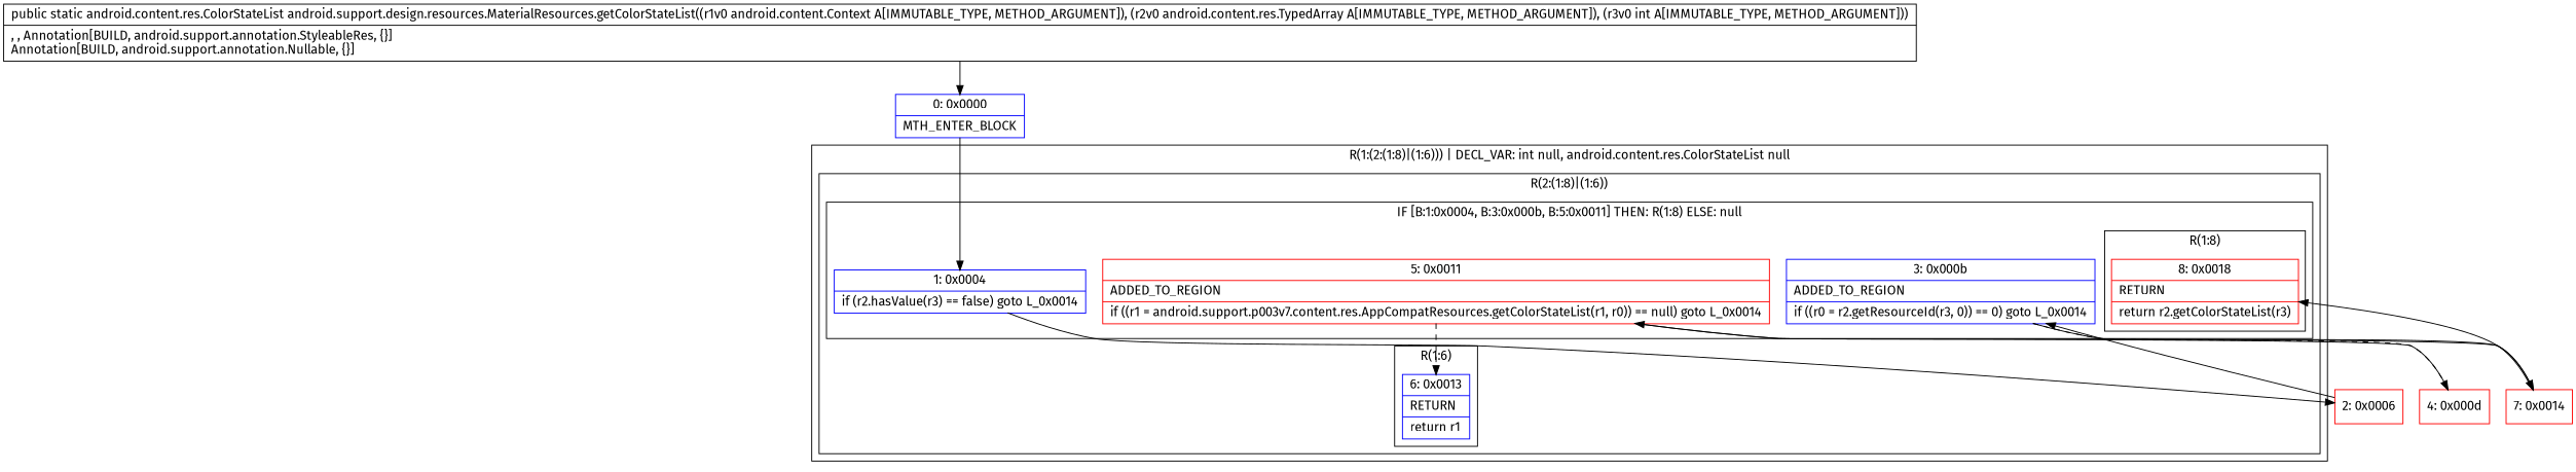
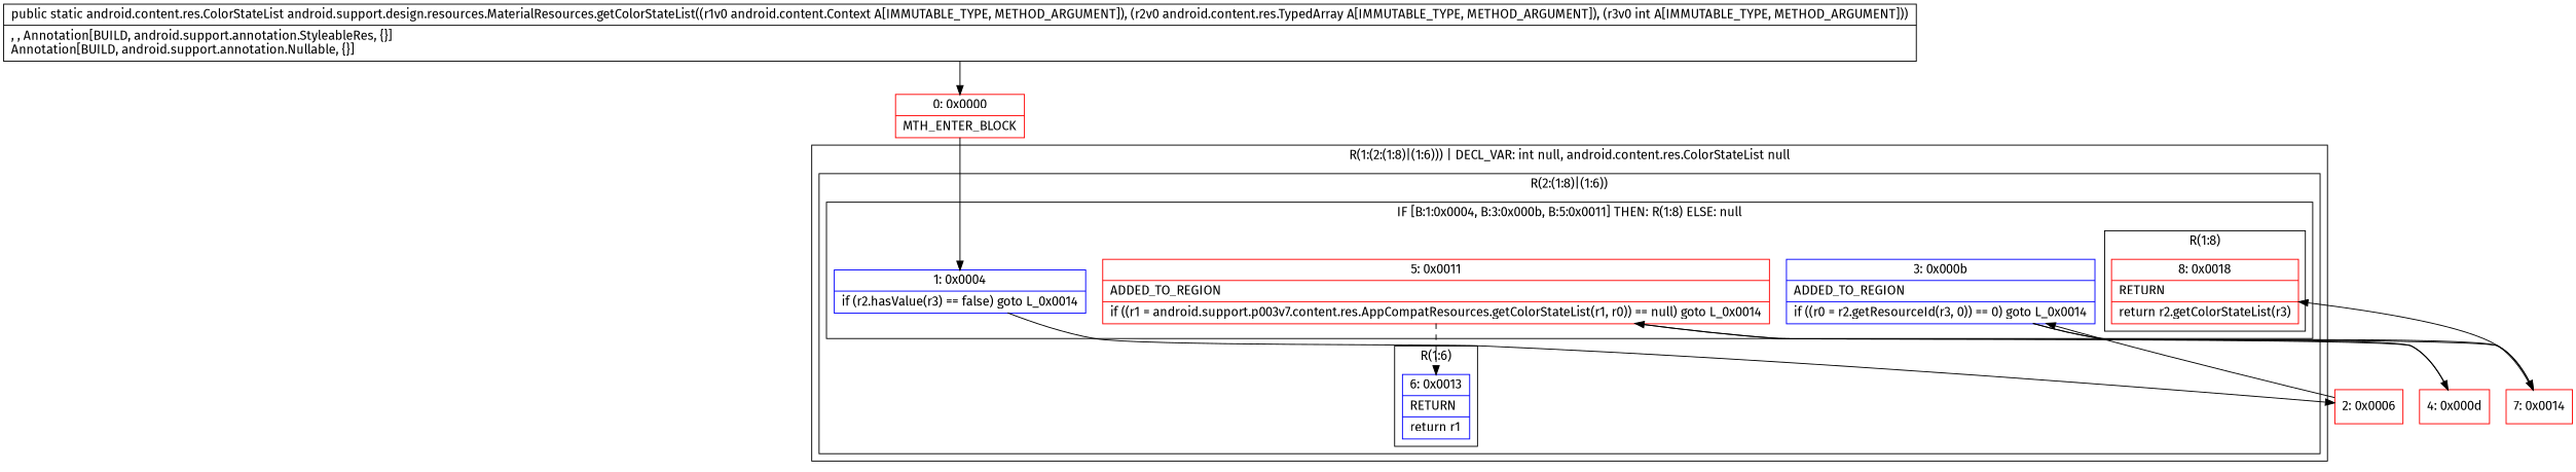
  digraph {
    fontname="Fira Sans"
    node [color=red fontname="Fira Sans" shape=record]
    edge [fontname="Fira Sans"]
    n1 [label="{8\:\ 0x0018|RETURN\l|return r2.getColorStateList(r3)\l}"]
    n2 [color=blue label="{1\:\ 0x0004|if (r2.hasValue(r3) == false) goto L_0x0014\l}"]
    n3 [color=blue label="{3\:\ 0x000b|ADDED_TO_REGION\l|if ((r0 = r2.getResourceId(r3, 0)) == 0) goto L_0x0014\l}"]
    n4 [label="{5\:\ 0x0011|ADDED_TO_REGION\l|if ((r1 = android.support.p003v7.content.res.AppCompatResources.getColorStateList(r1, r0)) == null) goto L_0x0014\l}"]
    n5 [color=blue label="{6\:\ 0x0013|RETURN\l|return r1\l}"]
    n6 [label="{2\:\ 0x0006}"]
    n7 [label="{7\:\ 0x0014}"]
    n8 [label="{4\:\ 0x000d}"]
-   n9 [color=blue label="{0\:\ 0x0000|MTH_ENTER_BLOCK\l}"]
+   n9 [label="{0\:\ 0x0000|MTH_ENTER_BLOCK\l}"]
    n10 [label="{public static android.content.res.ColorStateList android.support.design.resources.MaterialResources.getColorStateList((r1v0 android.content.Context A[IMMUTABLE_TYPE, METHOD_ARGUMENT]), (r2v0 android.content.res.TypedArray A[IMMUTABLE_TYPE, METHOD_ARGUMENT]), (r3v0 int A[IMMUTABLE_TYPE, METHOD_ARGUMENT]))  | , , Annotation[BUILD, android.support.annotation.StyleableRes, \{\}]\lAnnotation[BUILD, android.support.annotation.Nullable, \{\}]\l}" color=""]
    subgraph cluster_1 {
      label="R(1:(2:(1:8)|(1:6))) | DECL_VAR: int null, android.content.res.ColorStateList null\l"
      subgraph cluster_2 {
        label="R(2:(1:8)|(1:6))"
        subgraph cluster_3 {
          label="IF [B:1:0x0004, B:3:0x000b, B:5:0x0011] THEN: R(1:8) ELSE: null"
          n2
          n3
          n4
          subgraph cluster_4 {
            label="R(1:8)"
            n1
          }
        }
        subgraph cluster_5 {
          label="R(1:6)"
          n5
        }
      }
    }
    n2 -> n6 [style=solid]
    n3 -> n7
-   n3 -> n8 [style=dashed]
+   n3 -> n8 [style=solid]
    n4 -> n5 [style=dashed]
    n4 -> n7
    n6 -> n3
    n7 -> n1
    n8 -> n4
    n9 -> n2
    n10 -> n9
  }
